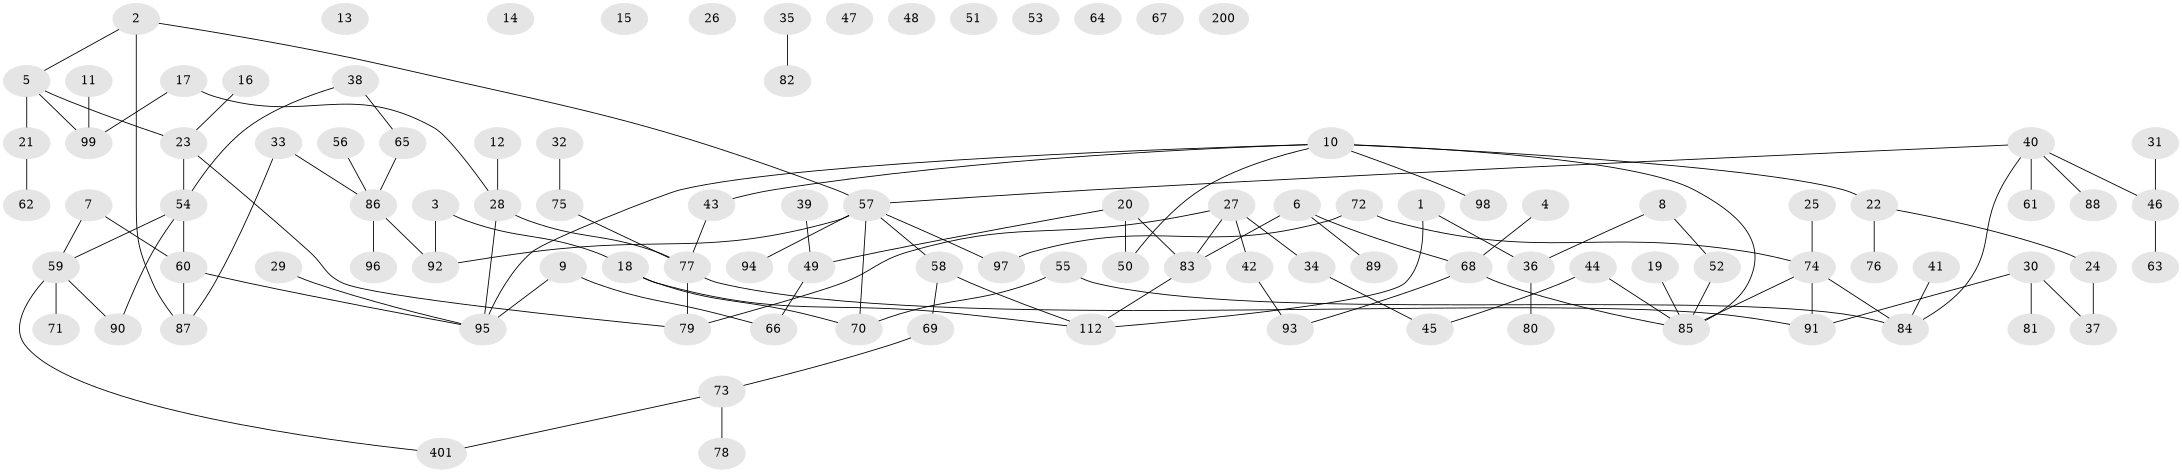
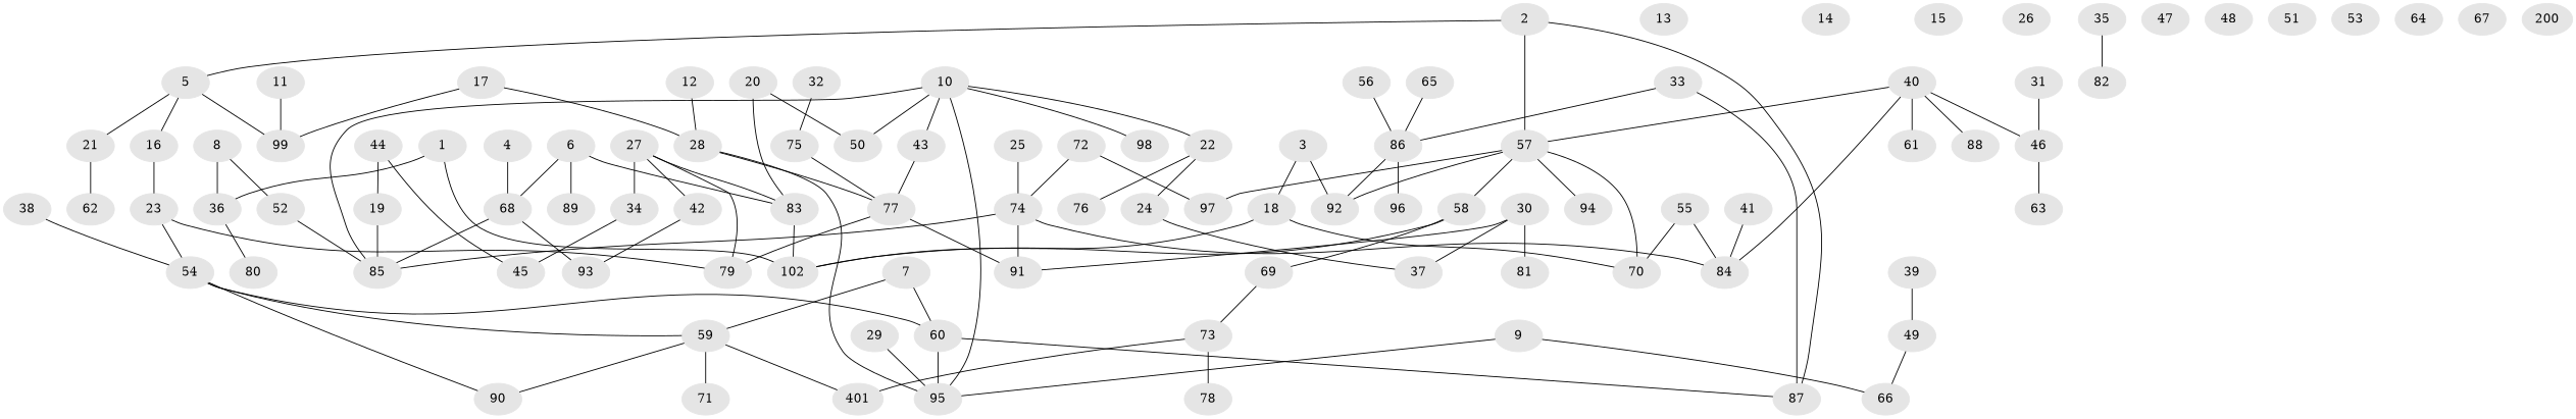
  graph {
    node [color=gray90 style=filled]
    1
    36
-   102 [label=112]
+   102
    80
    2
    5
    57
    87
    21
    23
    99
    92
    70
    58
    94
    97
    3
    18
    4
    68
    85
    93
    62
    54
    79
    6
    83
    89
    7
    59
    60
    90
    71
    n34 [label=401]
    95
    8
    52
    9
    66
    10
    22
    43
    50
    98
    24
    76
    77
    11
    12
    28
    13
    14
    15
    16
    17
    19
    20
    49
    37
    25
    74
    91
    84
    26
    27
    34
    42
    45
    29
    30
    81
    31
    46
    63
    32
    75
    33
    86
    96
    35
    82
    38
    65
    39
    40
    61
    88
    41
    44
    47
    48
    51
    53
    55
    56
    69
    73
    64
    67
    78
    72
    n102 [label=200]
    1 -- 36
    1 -- 102
    36 -- 80
    2 -- 5
    2 -- 57
    2 -- 87
    5 -- 21
-   5 -- 23
+   5 -- 16
    5 -- 99
    57 -- 92
    57 -- 70
    57 -- 58
    57 -- 94
    57 -- 97
    21 -- 62
    23 -- 54
    23 -- 79
    58 -- 102
    58 -- 69
    3 -- 92
    3 -- 18
    18 -- 102
    18 -- 70
    4 -- 68
    68 -- 85
    68 -- 93
    54 -- 59
    54 -- 60
    54 -- 90
    6 -- 68
    6 -- 83
    6 -- 89
    83 -- 102
    7 -- 59
    7 -- 60
    59 -- 90
    59 -- 71
    59 -- n34
    60 -- 87
    60 -- 95
    8 -- 36
    8 -- 52
    52 -- 85
    9 -- 95
    9 -- 66
    10 -- 85
    10 -- 95
    10 -- 22
    10 -- 43
    10 -- 50
    10 -- 98
    22 -- 24
    22 -- 76
    43 -- 77
    24 -- 37
    77 -- 79
    77 -- 91
    11 -- 99
    12 -- 28
    28 -- 95
    28 -- 77
    16 -- 23
    17 -- 99
    17 -- 28
    19 -- 85
    20 -- 83
    20 -- 50
-   20 -- 49
    49 -- 66
    25 -- 74
    74 -- 85
    74 -- 91
    74 -- 84
    27 -- 79
    27 -- 83
    27 -- 34
    27 -- 42
    34 -- 45
    42 -- 93
    29 -- 95
    30 -- 37
    30 -- 91
    30 -- 81
    31 -- 46
    46 -- 63
    32 -- 75
    75 -- 77
    33 -- 87
    33 -- 86
    86 -- 92
    86 -- 96
    35 -- 82
    38 -- 54
-   38 -- 65
    65 -- 86
    39 -- 49
    40 -- 57
    40 -- 84
    40 -- 46
    40 -- 61
    40 -- 88
    41 -- 84
-   44 -- 85
+   44 -- 19
    44 -- 45
    55 -- 70
    55 -- 84
    56 -- 86
    69 -- 73
    73 -- n34
    73 -- 78
    72 -- 97
    72 -- 74
  }
